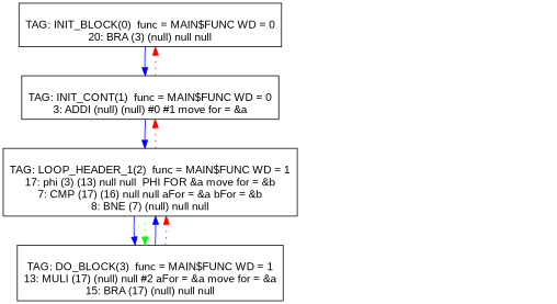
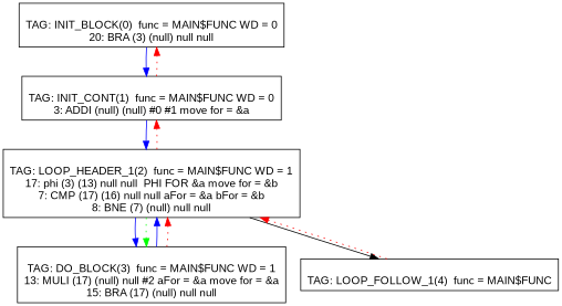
  digraph {
    fontname="Liberation Sans"
    node [shape=box fontname="Liberation Sans"]
    edge [color=blue fontname="Liberation Sans"]
    n1 [label="\nTAG: INIT_BLOCK(0)  func = MAIN$FUNC WD = 0\n20: BRA (3) (null) null null\n"]
    n2 [label="\nTAG: INIT_CONT(1)  func = MAIN$FUNC WD = 0\n3: ADDI (null) (null) #0 #1 move for = &a\n"]
    n3 [label="\nTAG: LOOP_HEADER_1(2)  func = MAIN$FUNC WD = 1\n17: phi (3) (13) null null  PHI FOR &a move for = &b\n7: CMP (17) (16) null null aFor = &a bFor = &b\n8: BNE (7) (null) null null\n"]
    n4 [label="\nTAG: DO_BLOCK(3)  func = MAIN$FUNC WD = 1\n13: MULI (17) (null) null #2 aFor = &a move for = &a\n15: BRA (17) (null) null null\n"]
+   n5 [label="\nTAG: LOOP_FOLLOW_1(4)  func = MAIN$FUNC\n"]
    n1 -> n2
    n2 -> n1 [color=red style=dotted]
    n2 -> n3
    n3 -> n2 [color=red style=dotted]
    n3 -> n4
    n3 -> n4 [color=green style=dotted]
+   n3 -> n5 [color=black]
    n4 -> n3
    n4 -> n3 [color=red style=dotted]
+   n5 -> n3 [color=red style=dotted]
  }
